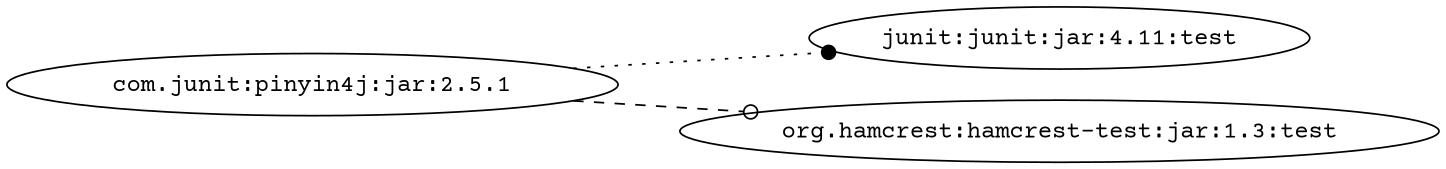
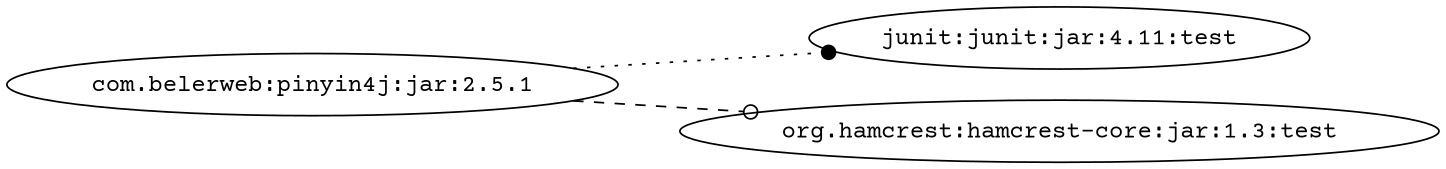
  digraph {
    fontname="Courier Prime"
    rankdir=LR
    node [fontname="Courier Prime"]
    edge [fontname="Courier Prime"]
-   "com.belerweb:pinyin4j:jar:2.5.1" [label="com.junit:pinyin4j:jar:2.5.1"]
+   "com.belerweb:pinyin4j:jar:2.5.1"
    "junit:junit:jar:4.11:test"
-   "org.hamcrest:hamcrest-core:jar:1.3:test" [label="org.hamcrest:hamcrest-test:jar:1.3:test"]
+   "org.hamcrest:hamcrest-core:jar:1.3:test"
    "com.belerweb:pinyin4j:jar:2.5.1" -> "junit:junit:jar:4.11:test" [arrowhead=dot style=dotted]
    "com.belerweb:pinyin4j:jar:2.5.1" -> "org.hamcrest:hamcrest-core:jar:1.3:test" [arrowhead=odot style=dashed]
  }
